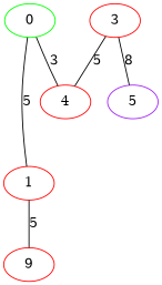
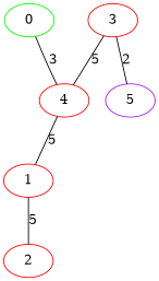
  graph {
    node [color=red weight=1]
    0 [color=green weight=2]
    1
    4
-   2 [label=9]
+   2
    3
    5 [color=purple weight=4]
-   0 -- 1 [label=5]
+   4 -- 1 [label=5]
    0 -- 4 [label=3]
    1 -- 2 [label=5]
    3 -- 4 [label=5]
-   3 -- 5 [label=8]
+   3 -- 5 [label=2]
  }
